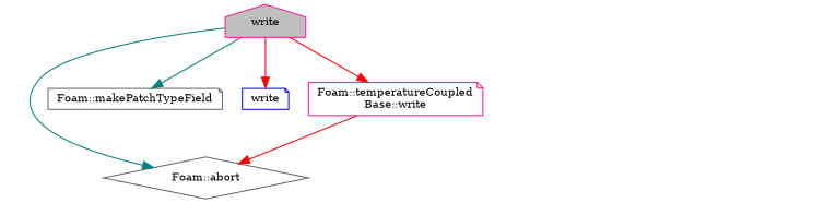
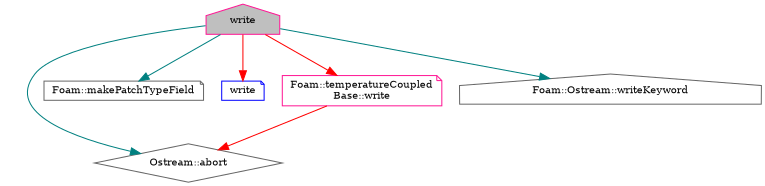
  digraph {
    fontname="DejaVu Serif"
    rankdir=TB
    node [color=gray40 fontname="DejaVu Serif" fontsize=10 shape=note]
    edge [color=teal fontname="DejaVu Serif" fontsize=10 labelfontname=Helvetica labelfontsize=10 style=solid]
    n1 [color=deeppink fillcolor=grey75 fontcolor=black height=0.2 label=write shape=house style=filled width=0.4]
-   n2 [height=0.2 label="Foam::abort" shape=diamond width=0.4]
+   n2 [height=0.2 label="Ostream::abort" shape=diamond width=0.4]
    n3 [height=0.2 label="Foam::makePatchTypeField" width=0.4]
    n4 [color=blue height=0.2 label=write width=0.4]
    n5 [color=deeppink height=0.2 label="Foam::temperatureCoupled\lBase::write" width=0.4]
+   n6 [height=0.2 label="Foam::Ostream::writeKeyword" shape=house width=0.4]
    n1 -> n2
    n1 -> n3
    n1 -> n4 [color=red]
    n1 -> n5 [color=red]
+   n1 -> n6
    n5 -> n2 [color=red]
  }
